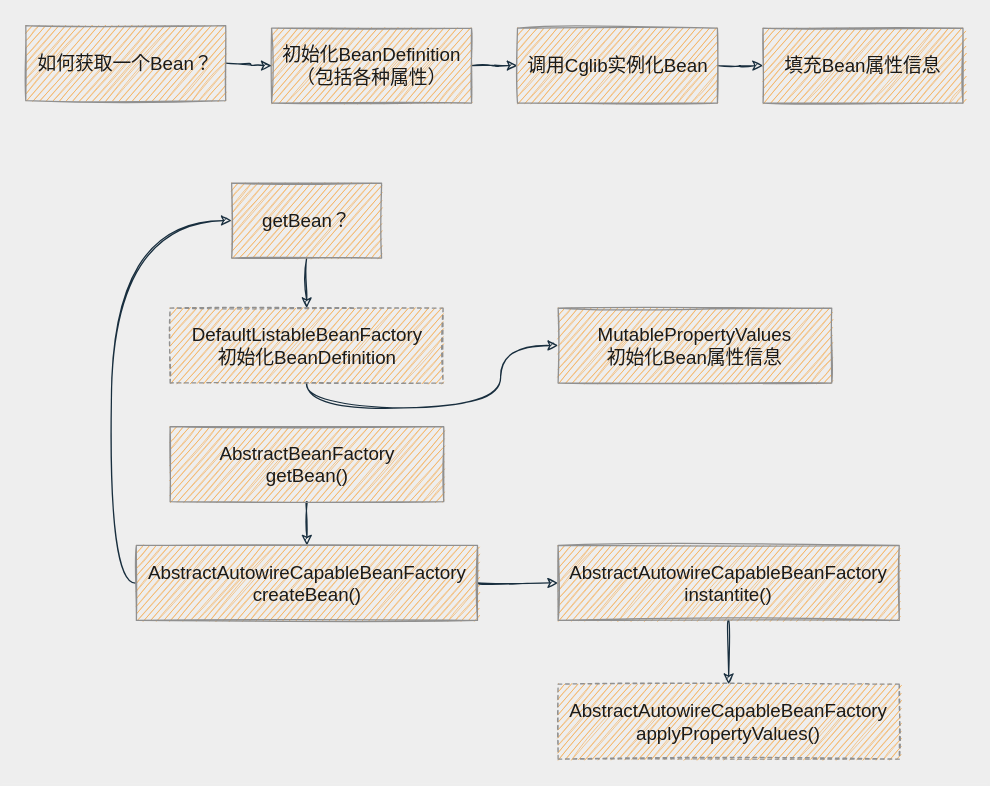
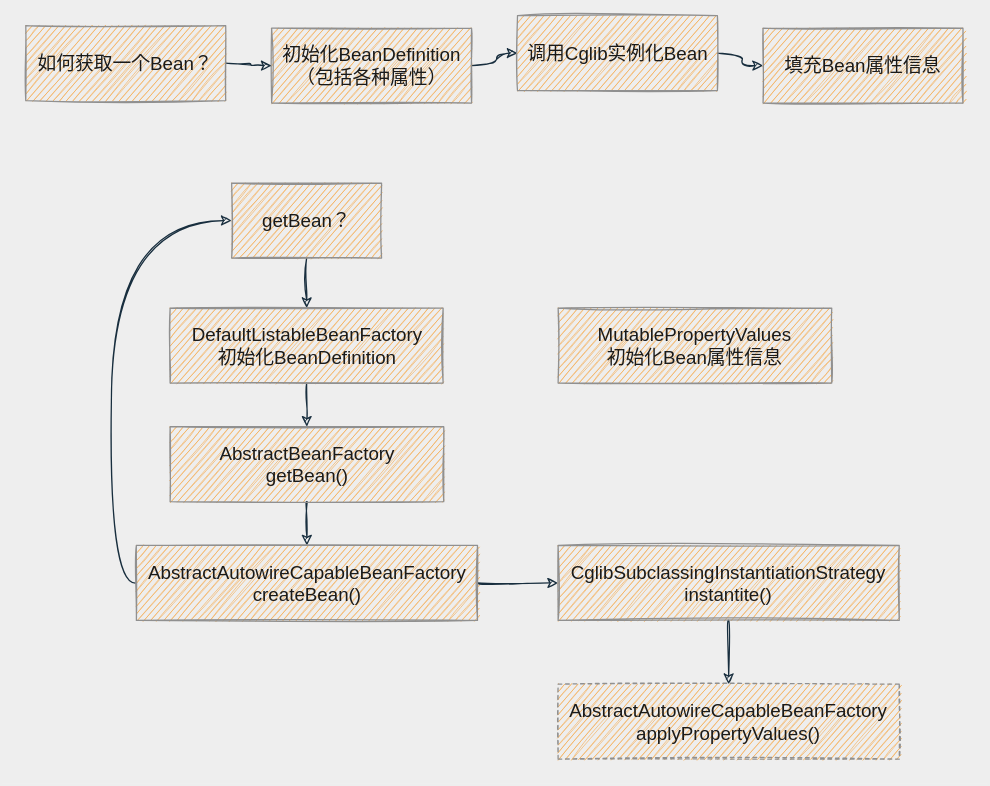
  <mxCell id="0" />
  <mxCell id="1" parent="0" />
  <mxCell id="2" style="edgeStyle=orthogonalEdgeStyle;curved=1;rounded=1;sketch=1;orthogonalLoop=1;jettySize=auto;html=1;exitX=0.5;exitY=1;exitDx=0;exitDy=0;fontSize=15;fontColor=#1A1A1A;strokeColor=#182E3E;" edge="1" parent="1" source="3" target="5"><mxGeometry relative="1" as="geometry" /></mxCell>
  <mxCell id="3" value="&lt;span style=&quot;font-size: 15px&quot;&gt;getBean？&lt;/span&gt;" style="rounded=0;whiteSpace=wrap;html=1;sketch=1;fontColor=#1A1A1A;strokeColor=#909090;fillColor=#F5AB50;" vertex="1" parent="1"><mxGeometry x="184.75" y="146" width="120" height="60" as="geometry" /></mxCell>
- <mxCell id="4" style="edgeStyle=orthogonalEdgeStyle;curved=1;rounded=1;sketch=1;orthogonalLoop=1;jettySize=auto;html=1;exitX=0.5;exitY=1;exitDx=0;exitDy=0;fontSize=15;fontColor=#1A1A1A;strokeColor=#182E3E;" edge="1" parent="1" source="5" target="6"><mxGeometry relative="1" as="geometry" /></mxCell>
- <mxCell id="5" value="&lt;span style=&quot;font-size: 15px&quot;&gt;DefaultListableBeanFactory&lt;br&gt;初始化BeanDefinition&lt;br&gt;&lt;/span&gt;" style="rounded=0;whiteSpace=wrap;html=1;sketch=1;fontColor=#1A1A1A;strokeColor=#909090;fillColor=#F5AB50;dashed=1;" vertex="1" parent="1"><mxGeometry x="135.5" y="246" width="218.5" height="60" as="geometry" /></mxCell>
+ <mxCell id="4" style="edgeStyle=orthogonalEdgeStyle;curved=1;rounded=1;sketch=1;orthogonalLoop=1;jettySize=auto;html=1;exitX=0.5;exitY=1;exitDx=0;exitDy=0;fontSize=15;fontColor=#1A1A1A;strokeColor=#182E3E;" edge="1" parent="1" source="5" target="8"><mxGeometry relative="1" as="geometry" /></mxCell>
+ <mxCell id="5" value="&lt;span style=&quot;font-size: 15px&quot;&gt;DefaultListableBeanFactory&lt;br&gt;初始化BeanDefinition&lt;br&gt;&lt;/span&gt;" style="rounded=0;whiteSpace=wrap;html=1;sketch=1;fontColor=#1A1A1A;strokeColor=#909090;fillColor=#F5AB50;" vertex="1" parent="1"><mxGeometry x="135.5" y="246" width="218.5" height="60" as="geometry" /></mxCell>
  <mxCell id="6" value="&lt;span style=&quot;font-size: 15px&quot;&gt;MutablePropertyValues&lt;br&gt;初始化Bean属性信息&lt;br&gt;&lt;/span&gt;" style="rounded=0;whiteSpace=wrap;html=1;sketch=1;fontColor=#1A1A1A;strokeColor=#909090;fillColor=#F5AB50;" vertex="1" parent="1"><mxGeometry x="446" y="246" width="219" height="60" as="geometry" /></mxCell>
  <mxCell id="7" style="edgeStyle=orthogonalEdgeStyle;curved=1;rounded=1;sketch=1;orthogonalLoop=1;jettySize=auto;html=1;exitX=0.5;exitY=1;exitDx=0;exitDy=0;entryX=0.5;entryY=0;entryDx=0;entryDy=0;fontSize=15;fontColor=#1A1A1A;strokeColor=#182E3E;" edge="1" parent="1" source="8" target="11"><mxGeometry relative="1" as="geometry" /></mxCell>
  <mxCell id="8" value="&lt;span style=&quot;font-size: 15px&quot;&gt;AbstractBeanFactory&lt;br&gt;getBean()&lt;br&gt;&lt;/span&gt;" style="rounded=0;whiteSpace=wrap;html=1;sketch=1;fontColor=#1A1A1A;strokeColor=#909090;fillColor=#F5AB50;" vertex="1" parent="1"><mxGeometry x="135.5" y="341" width="219" height="60" as="geometry" /></mxCell>
  <mxCell id="9" style="edgeStyle=orthogonalEdgeStyle;curved=1;rounded=1;sketch=1;orthogonalLoop=1;jettySize=auto;html=1;exitX=1;exitY=0.5;exitDx=0;exitDy=0;fontSize=15;fontColor=#1A1A1A;strokeColor=#182E3E;" edge="1" parent="1" source="11" target="13"><mxGeometry relative="1" as="geometry" /></mxCell>
  <mxCell id="10" style="edgeStyle=orthogonalEdgeStyle;curved=1;rounded=1;sketch=1;orthogonalLoop=1;jettySize=auto;html=1;exitX=0;exitY=0.5;exitDx=0;exitDy=0;entryX=0;entryY=0.5;entryDx=0;entryDy=0;fontSize=15;fontColor=#1A1A1A;strokeColor=#182E3E;" edge="1" parent="1" source="11" target="3"><mxGeometry relative="1" as="geometry" /></mxCell>
  <mxCell id="11" value="&lt;span style=&quot;font-size: 15px&quot;&gt;AbstractAutowireCapableBeanFactory&lt;br&gt;createBean()&lt;br&gt;&lt;/span&gt;" style="rounded=0;whiteSpace=wrap;html=1;sketch=1;fontColor=#1A1A1A;strokeColor=#909090;fillColor=#F5AB50;" vertex="1" parent="1"><mxGeometry x="108.5" y="436" width="273" height="60" as="geometry" /></mxCell>
  <mxCell id="12" style="edgeStyle=orthogonalEdgeStyle;curved=1;rounded=1;sketch=1;orthogonalLoop=1;jettySize=auto;html=1;exitX=0.5;exitY=1;exitDx=0;exitDy=0;entryX=0.5;entryY=0;entryDx=0;entryDy=0;fontSize=15;fontColor=#1A1A1A;strokeColor=#182E3E;" edge="1" parent="1" source="13" target="14"><mxGeometry relative="1" as="geometry" /></mxCell>
- <mxCell id="13" value="&lt;span style=&quot;font-size: 15px&quot;&gt;AbstractAutowireCapableBeanFactory&lt;br&gt;instantite()&lt;br&gt;&lt;/span&gt;" style="rounded=0;whiteSpace=wrap;html=1;sketch=1;fontColor=#1A1A1A;strokeColor=#909090;fillColor=#F5AB50;" vertex="1" parent="1"><mxGeometry x="446" y="436" width="273" height="60" as="geometry" /></mxCell>
+ <mxCell id="13" value="&lt;span style=&quot;font-size: 15px&quot;&gt;CglibSubclassingInstantiationStrategy&lt;br&gt;instantite()&lt;br&gt;&lt;/span&gt;" style="rounded=0;whiteSpace=wrap;html=1;sketch=1;fontColor=#1A1A1A;strokeColor=#909090;fillColor=#F5AB50;" vertex="1" parent="1"><mxGeometry x="446" y="436" width="273" height="60" as="geometry" /></mxCell>
  <mxCell id="14" value="&lt;span style=&quot;font-size: 15px&quot;&gt;AbstractAutowireCapableBeanFactory&lt;br&gt;applyPropertyValues()&lt;br&gt;&lt;/span&gt;" style="rounded=0;whiteSpace=wrap;html=1;sketch=1;fontColor=#1A1A1A;strokeColor=#909090;fillColor=#F5AB50;dashed=1;" vertex="1" parent="1"><mxGeometry x="446" y="547" width="273" height="60" as="geometry" /></mxCell>
  <mxCell id="15" style="edgeStyle=orthogonalEdgeStyle;curved=1;rounded=1;sketch=1;orthogonalLoop=1;jettySize=auto;html=1;exitX=1;exitY=0.5;exitDx=0;exitDy=0;fontSize=15;fontColor=#1A1A1A;strokeColor=#182E3E;" edge="1" parent="1" source="16" target="18"><mxGeometry relative="1" as="geometry" /></mxCell>
  <mxCell id="16" value="初始化BeanDefinition（包括各种属性）" style="rounded=0;whiteSpace=wrap;html=1;sketch=1;fontSize=15;fontColor=#1A1A1A;strokeColor=#909090;fillColor=#F5AB50;" vertex="1" parent="1"><mxGeometry x="216.75" y="22" width="160" height="60" as="geometry" /></mxCell>
  <mxCell id="17" style="edgeStyle=orthogonalEdgeStyle;curved=1;rounded=1;sketch=1;orthogonalLoop=1;jettySize=auto;html=1;exitX=1;exitY=0.5;exitDx=0;exitDy=0;fontSize=15;fontColor=#1A1A1A;strokeColor=#182E3E;" edge="1" parent="1" source="18" target="19"><mxGeometry relative="1" as="geometry" /></mxCell>
- <mxCell id="18" value="调用Cglib实例化Bean" style="rounded=0;whiteSpace=wrap;html=1;sketch=1;fontSize=15;fontColor=#1A1A1A;strokeColor=#909090;fillColor=#F5AB50;" vertex="1" parent="1"><mxGeometry x="413.5" y="22" width="160" height="60" as="geometry" /></mxCell>
+ <mxCell id="18" value="调用Cglib实例化Bean" style="rounded=0;whiteSpace=wrap;html=1;sketch=1;fontSize=15;fontColor=#1A1A1A;strokeColor=#909090;fillColor=#F5AB50;" vertex="1" parent="1"><mxGeometry x="413.5" y="12" width="160" height="60" as="geometry" /></mxCell>
  <mxCell id="19" value="填充Bean属性信息" style="rounded=0;whiteSpace=wrap;html=1;sketch=1;fontSize=15;fontColor=#1A1A1A;strokeColor=#909090;fillColor=#F5AB50;" vertex="1" parent="1"><mxGeometry x="610" y="22" width="160" height="60" as="geometry" /></mxCell>
  <mxCell id="20" style="edgeStyle=orthogonalEdgeStyle;curved=1;rounded=1;sketch=1;orthogonalLoop=1;jettySize=auto;html=1;exitX=1;exitY=0.5;exitDx=0;exitDy=0;fontSize=15;fontColor=#1A1A1A;strokeColor=#182E3E;" edge="1" parent="1" source="21" target="16"><mxGeometry relative="1" as="geometry" /></mxCell>
  <mxCell id="21" value="如何获取一个Bean？" style="rounded=0;whiteSpace=wrap;html=1;sketch=1;fontSize=15;fontColor=#1A1A1A;strokeColor=#909090;fillColor=#F5AB50;" vertex="1" parent="1"><mxGeometry x="20" y="20" width="160" height="60" as="geometry" /></mxCell>
